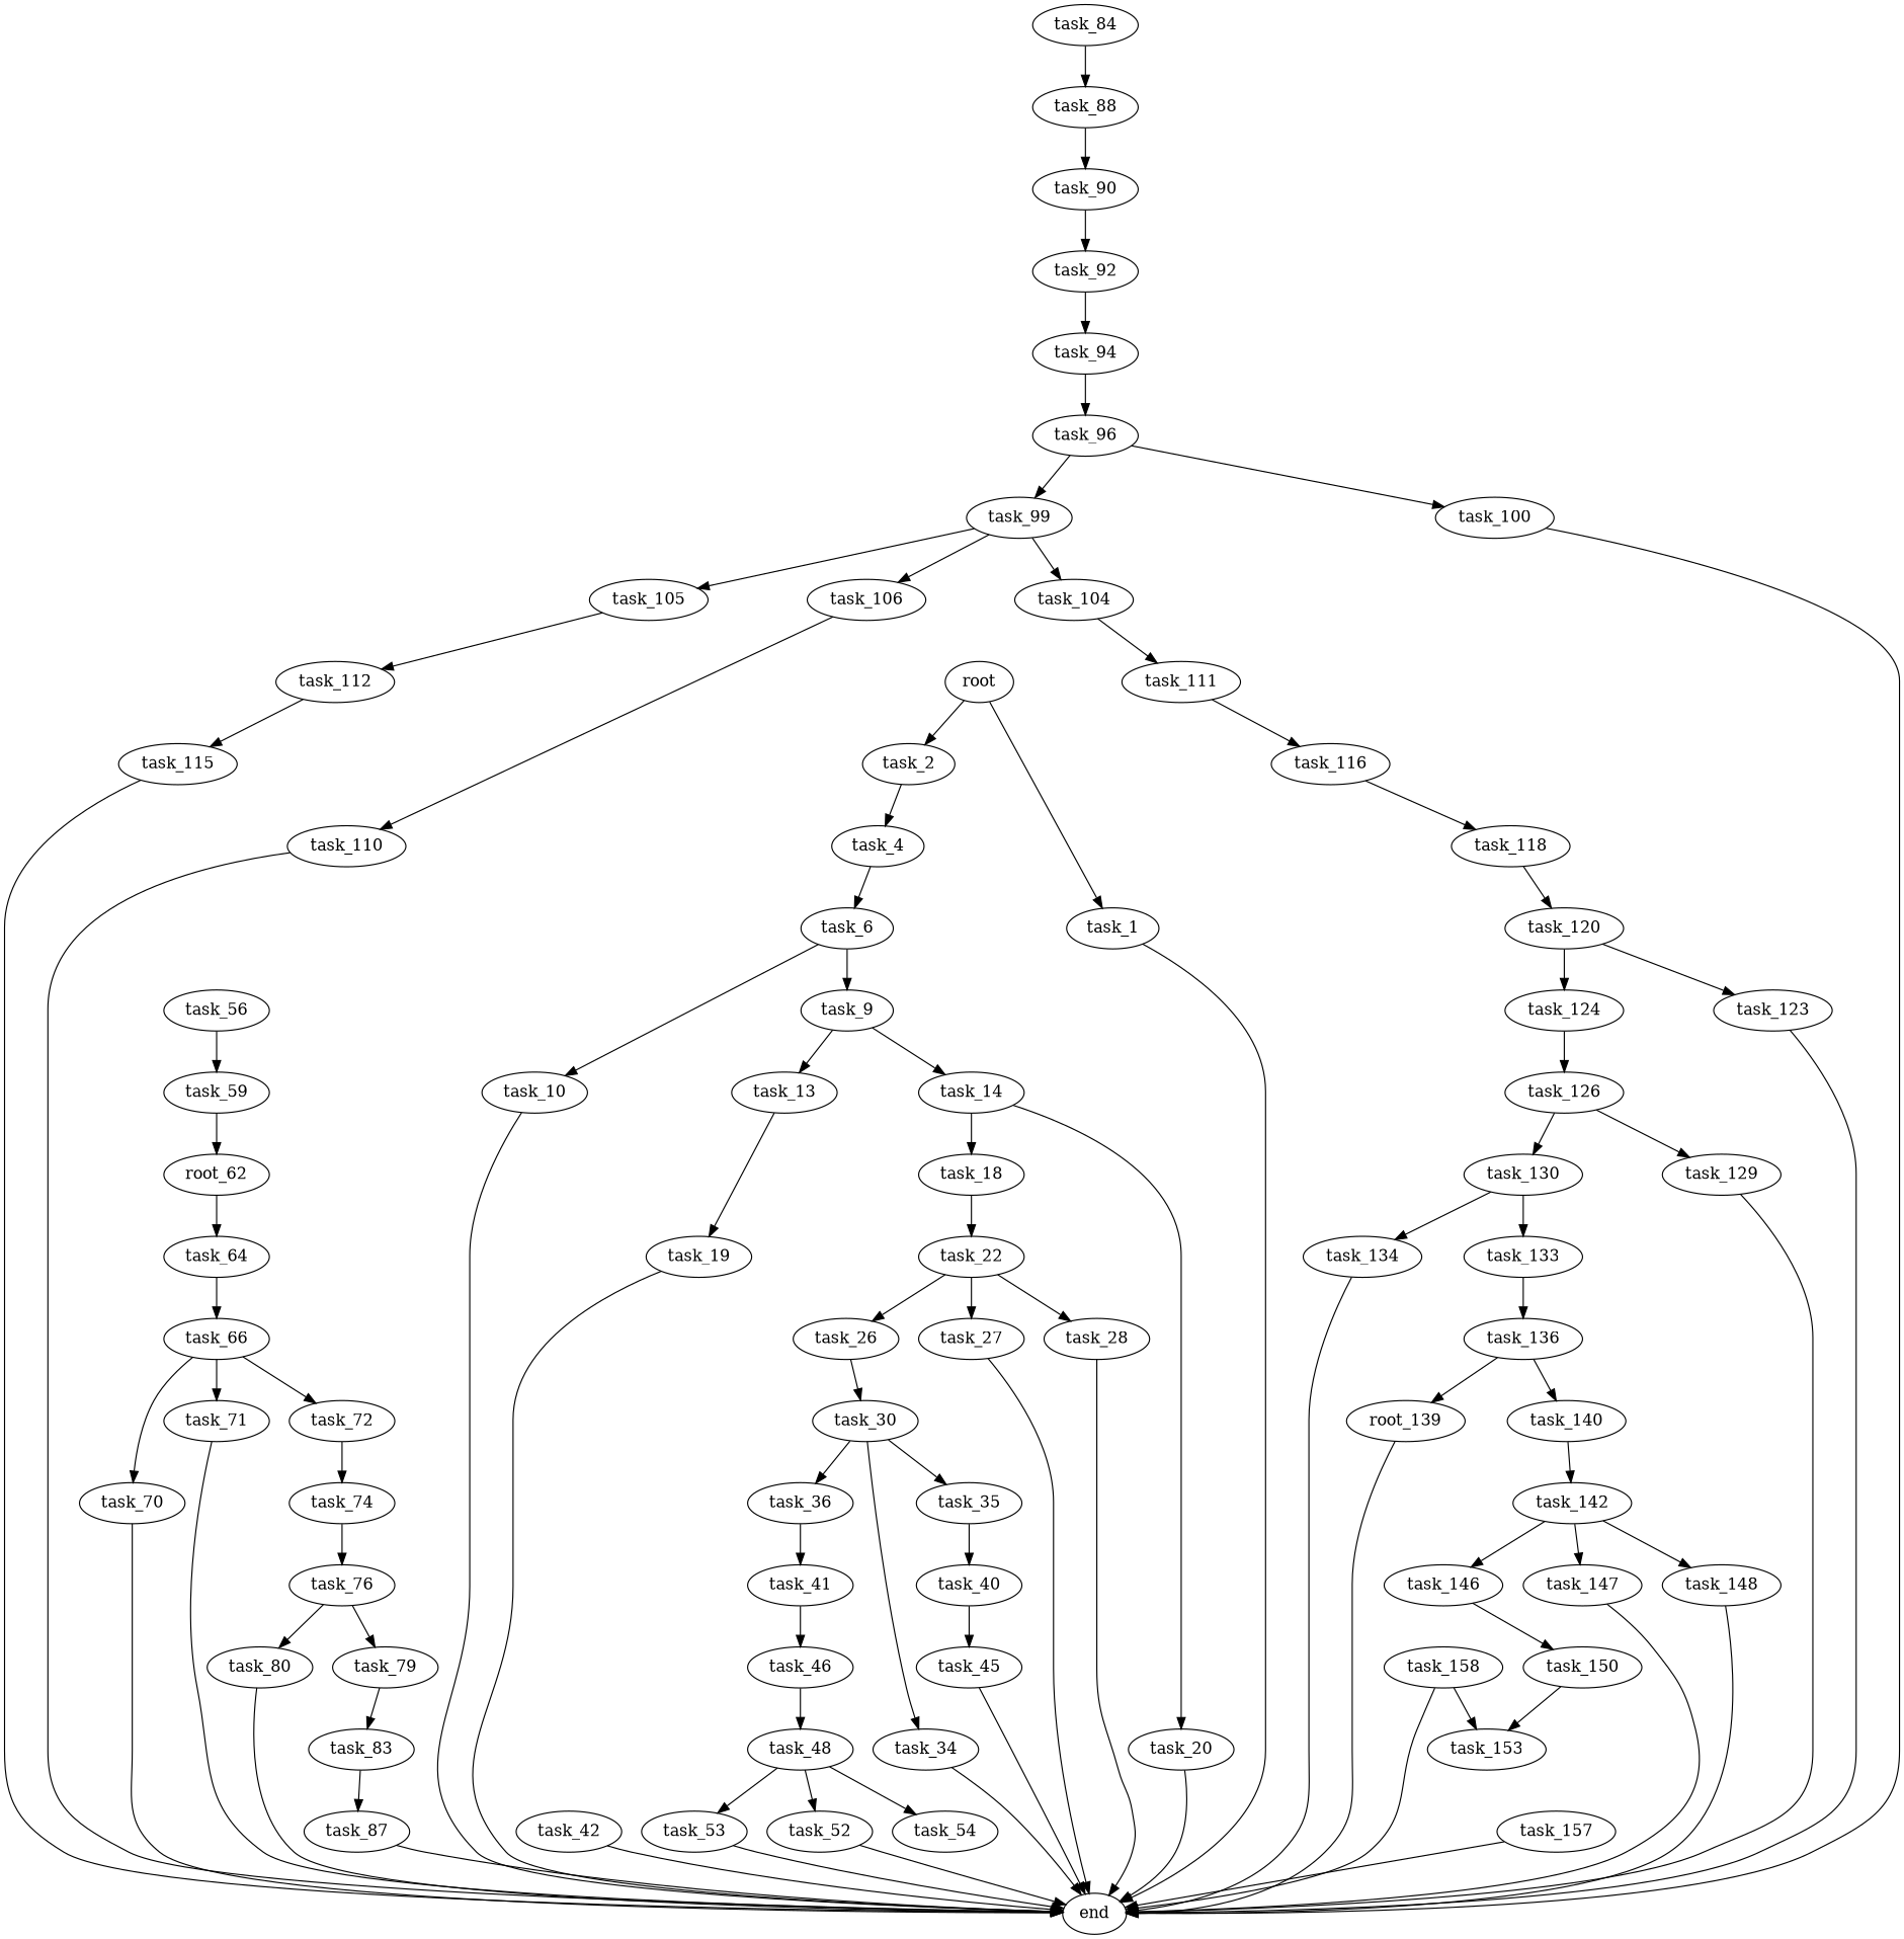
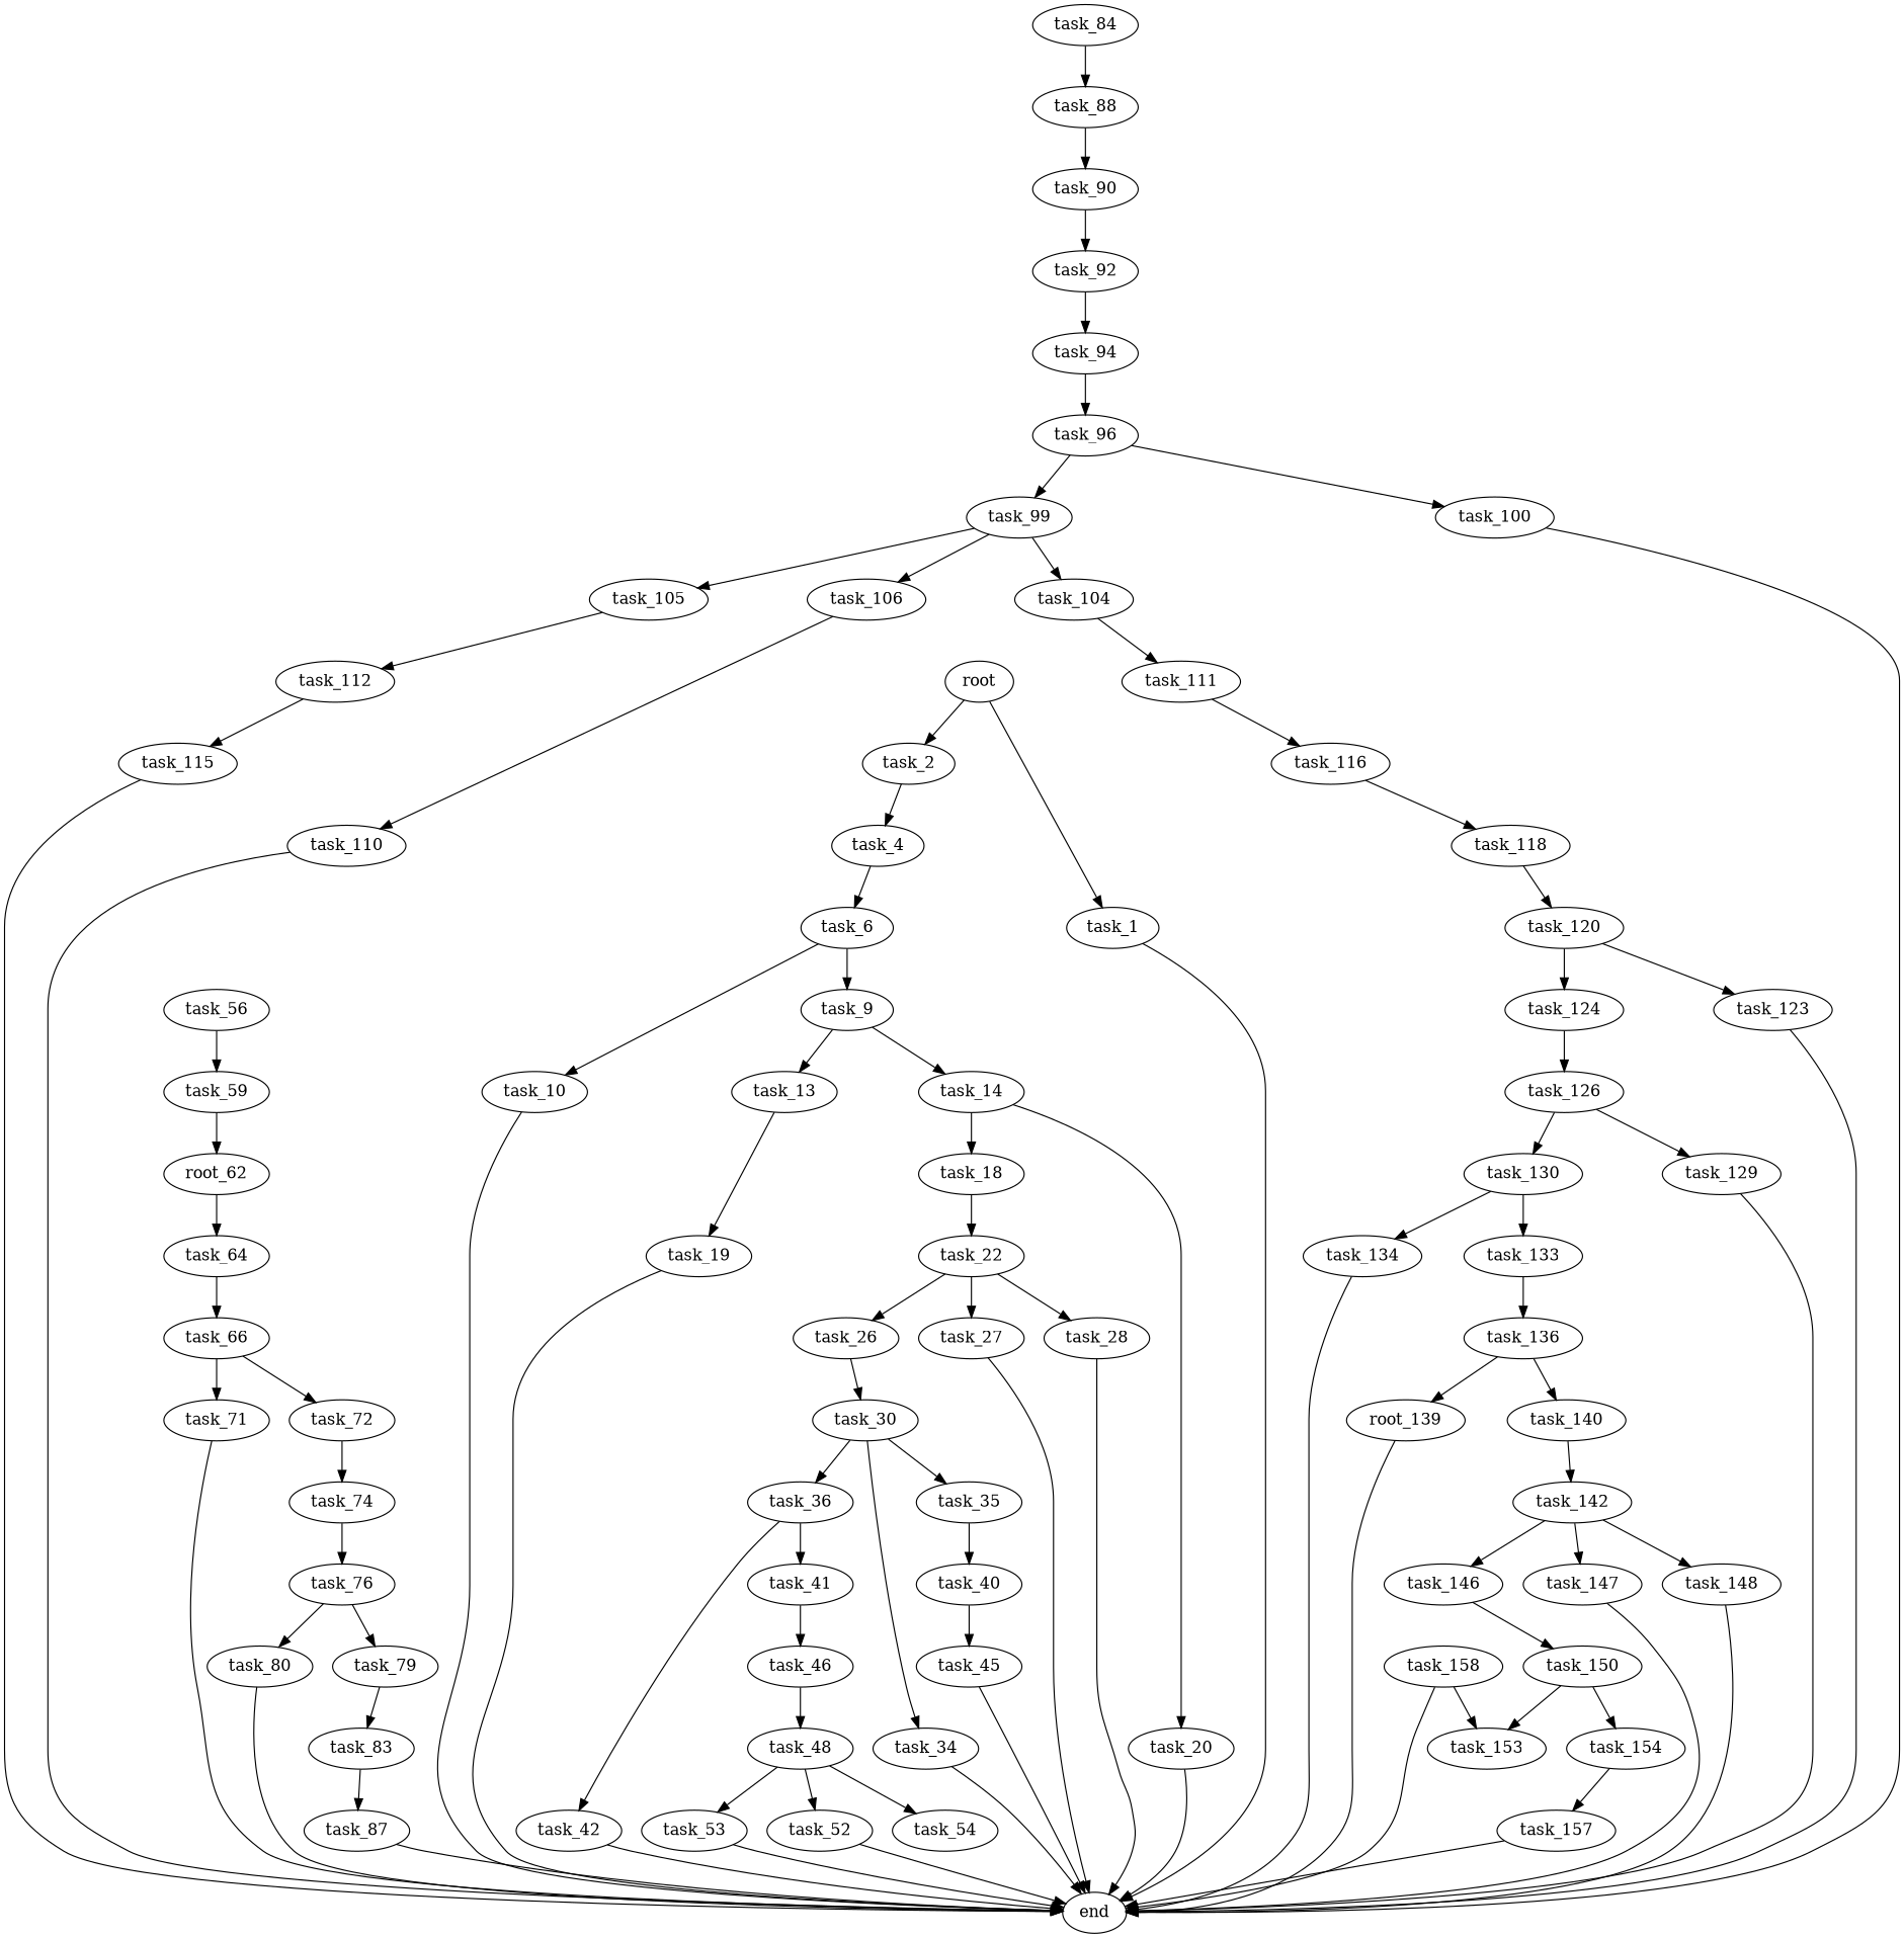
  digraph {
    root
    task_1
    task_2
    end
    task_4
    task_6
    task_9
    task_10
    task_13
    task_14
    task_19
    task_18
    task_20
    task_22
    task_26
    task_27
    task_28
    task_30
    task_34
    task_35
    task_36
    task_40
    task_41
    task_42
    task_45
    task_46
    task_48
    task_52
    task_53
    task_54
    task_56
    task_59
    n33 [label=root_62]
    task_64
    task_66
-   task_70
    task_71
    task_72
    task_74
    task_76
    task_79
    task_80
    task_83
    task_87
    task_84
    task_88
    task_90
    task_92
    task_94
    task_96
    task_99
    task_100
    task_104
    task_105
    task_106
    task_111
    task_112
    task_110
    task_116
    task_115
    task_118
    task_120
    task_123
    task_124
    task_126
    task_129
    task_130
    task_133
    task_134
    task_136
    n71 [label=root_139]
    task_140
    task_142
    task_146
    task_147
    task_148
    task_150
    task_153
+   task_154
    task_157
    task_158
    root -> task_1
    root -> task_2
    task_1 -> end
    task_2 -> task_4
    task_4 -> task_6
    task_6 -> task_9
    task_6 -> task_10
    task_9 -> task_13
    task_9 -> task_14
    task_10 -> end
    task_13 -> task_19
    task_14 -> task_18
    task_14 -> task_20
    task_19 -> end
    task_18 -> task_22
    task_20 -> end
    task_22 -> task_26
    task_22 -> task_27
    task_22 -> task_28
    task_26 -> task_30
    task_27 -> end
    task_28 -> end
    task_30 -> task_34
    task_30 -> task_35
    task_30 -> task_36
    task_34 -> end
    task_35 -> task_40
    task_36 -> task_41
+   task_36 -> task_42
    task_40 -> task_45
    task_41 -> task_46
    task_42 -> end
    task_45 -> end
    task_46 -> task_48
    task_48 -> task_52
    task_48 -> task_53
    task_48 -> task_54
    task_52 -> end
    task_53 -> end
    task_56 -> task_59
    task_59 -> n33
    n33 -> task_64
    task_64 -> task_66
-   task_66 -> task_70
    task_66 -> task_71
    task_66 -> task_72
-   task_70 -> end
    task_71 -> end
    task_72 -> task_74
    task_74 -> task_76
    task_76 -> task_79
    task_76 -> task_80
    task_79 -> task_83
    task_80 -> end
    task_83 -> task_87
    task_87 -> end
    task_84 -> task_88
    task_88 -> task_90
    task_90 -> task_92
    task_92 -> task_94
    task_94 -> task_96
    task_96 -> task_99
    task_96 -> task_100
    task_99 -> task_104
    task_99 -> task_105
    task_99 -> task_106
    task_100 -> end
    task_104 -> task_111
    task_105 -> task_112
    task_106 -> task_110
    task_111 -> task_116
    task_112 -> task_115
    task_110 -> end
    task_116 -> task_118
    task_115 -> end
    task_118 -> task_120
    task_120 -> task_123
    task_120 -> task_124
    task_123 -> end
    task_124 -> task_126
    task_126 -> task_129
    task_126 -> task_130
    task_129 -> end
    task_130 -> task_133
    task_130 -> task_134
    task_133 -> task_136
    task_134 -> end
    task_136 -> n71
    task_136 -> task_140
    n71 -> end
    task_140 -> task_142
    task_142 -> task_146
    task_142 -> task_147
    task_142 -> task_148
    task_146 -> task_150
    task_147 -> end
    task_148 -> end
    task_150 -> task_153
+   task_150 -> task_154
+   task_154 -> task_157
    task_157 -> end
    task_158 -> end
    task_158 -> task_153
  }
